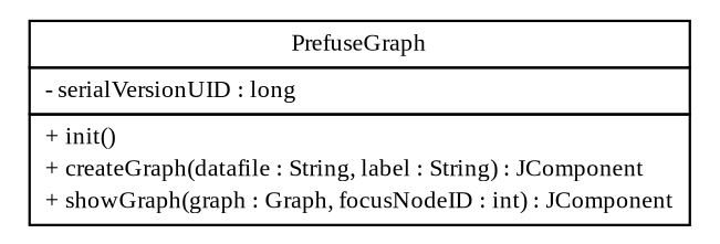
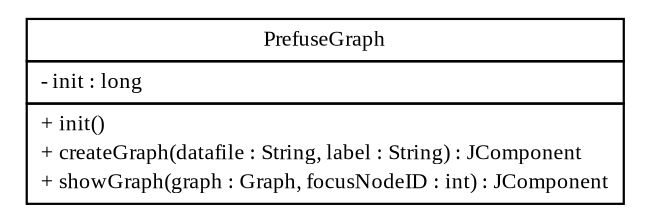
  digraph {
    nodesep=0.25
    ranksep=0.5
    fontname="Liberation Serif"
-   n1 [fontcolor=black fontname="Liberation Serif" fontsize=10.0 label=<<table title="tud.iir.visualization.applets.PrefuseGraph" border="0" cellborder="1" cellspacing="0" cellpadding="2" port="p" href="./PrefuseGraph.html"> 		<tr><td><table border="0" cellspacing="0" cellpadding="1"> <tr><td align="center" balign="center"> PrefuseGraph </td></tr> 		</table></td></tr> 		<tr><td><table border="0" cellspacing="0" cellpadding="1"> <tr><td align="left" balign="left"> - serialVersionUID : long </td></tr> 		</table></td></tr> 		<tr><td><table border="0" cellspacing="0" cellpadding="1"> <tr><td align="left" balign="left"> + init() </td></tr> <tr><td align="left" balign="left"> + createGraph(datafile : String, label : String) : JComponent </td></tr> <tr><td align="left" balign="left"> + showGraph(graph : Graph, focusNodeID : int) : JComponent </td></tr> 		</table></td></tr> 		</table>> shape=plaintext]
+   n1 [fontcolor=black fontname="Liberation Serif" fontsize=10.0 label=<<table title="tud.iir.visualization.applets.PrefuseGraph" border="0" cellborder="1" cellspacing="0" cellpadding="2" port="p" href="./PrefuseGraph.html"> 		<tr><td><table border="0" cellspacing="0" cellpadding="1"> <tr><td align="center" balign="center"> PrefuseGraph </td></tr> 		</table></td></tr> 		<tr><td><table border="0" cellspacing="0" cellpadding="1"> <tr><td align="left" balign="left"> - init : long </td></tr> 		</table></td></tr> 		<tr><td><table border="0" cellspacing="0" cellpadding="1"> <tr><td align="left" balign="left"> + init() </td></tr> <tr><td align="left" balign="left"> + createGraph(datafile : String, label : String) : JComponent </td></tr> <tr><td align="left" balign="left"> + showGraph(graph : Graph, focusNodeID : int) : JComponent </td></tr> 		</table></td></tr> 		</table>> shape=plaintext]
  }
